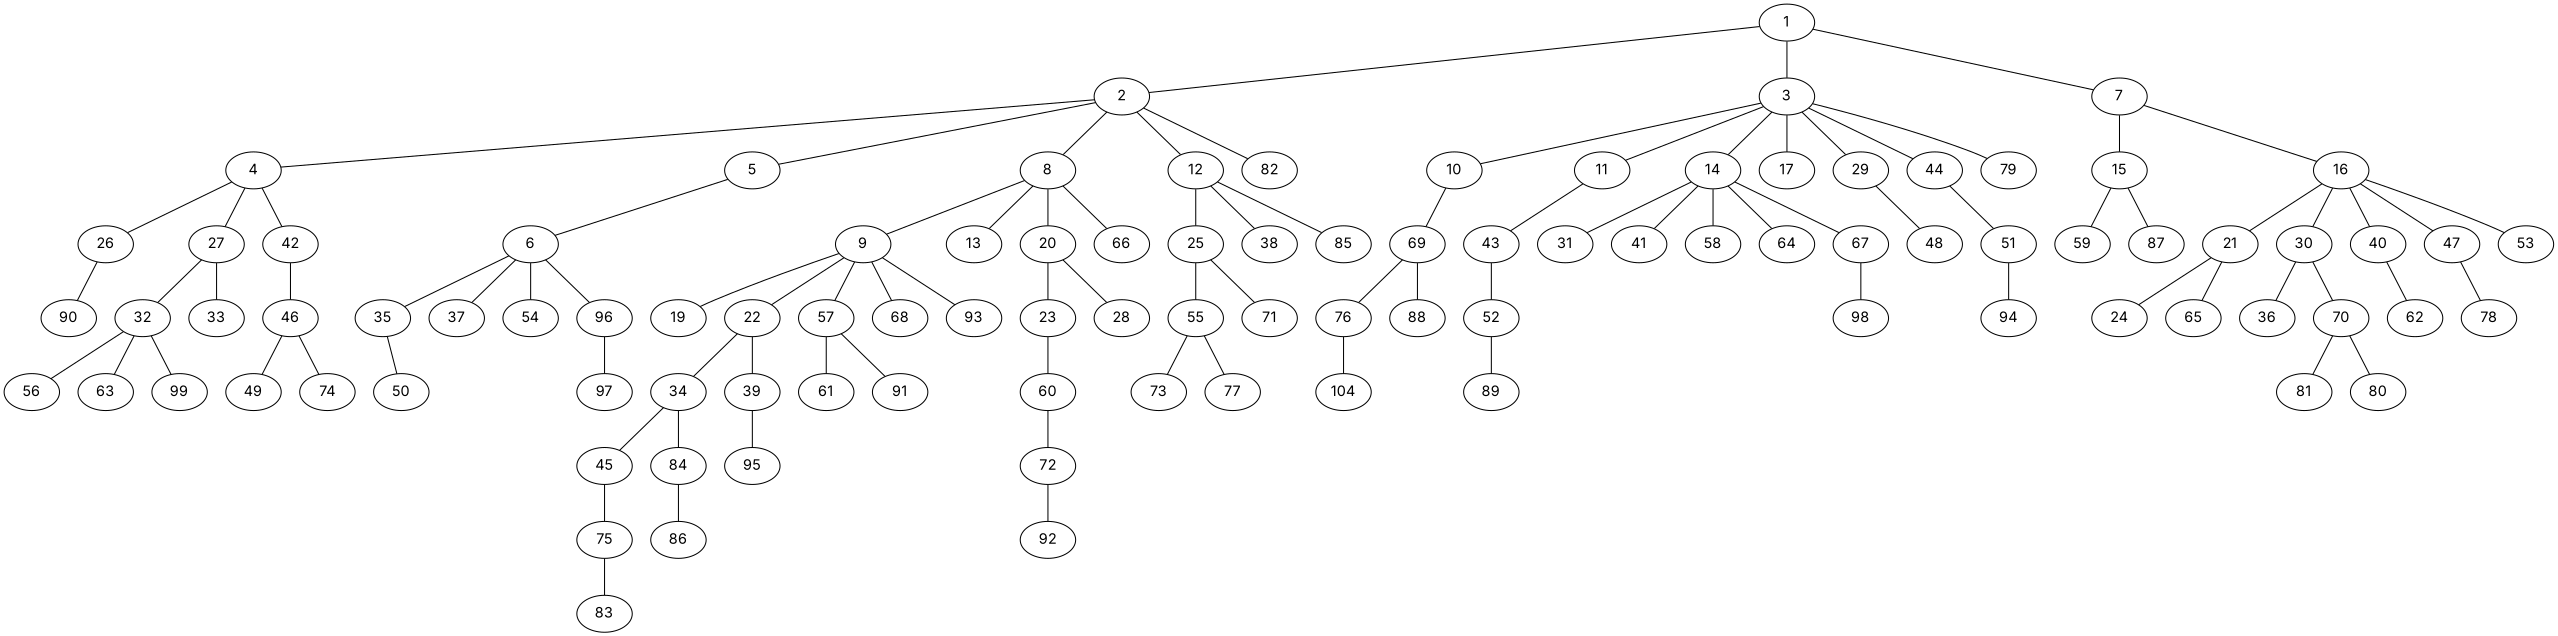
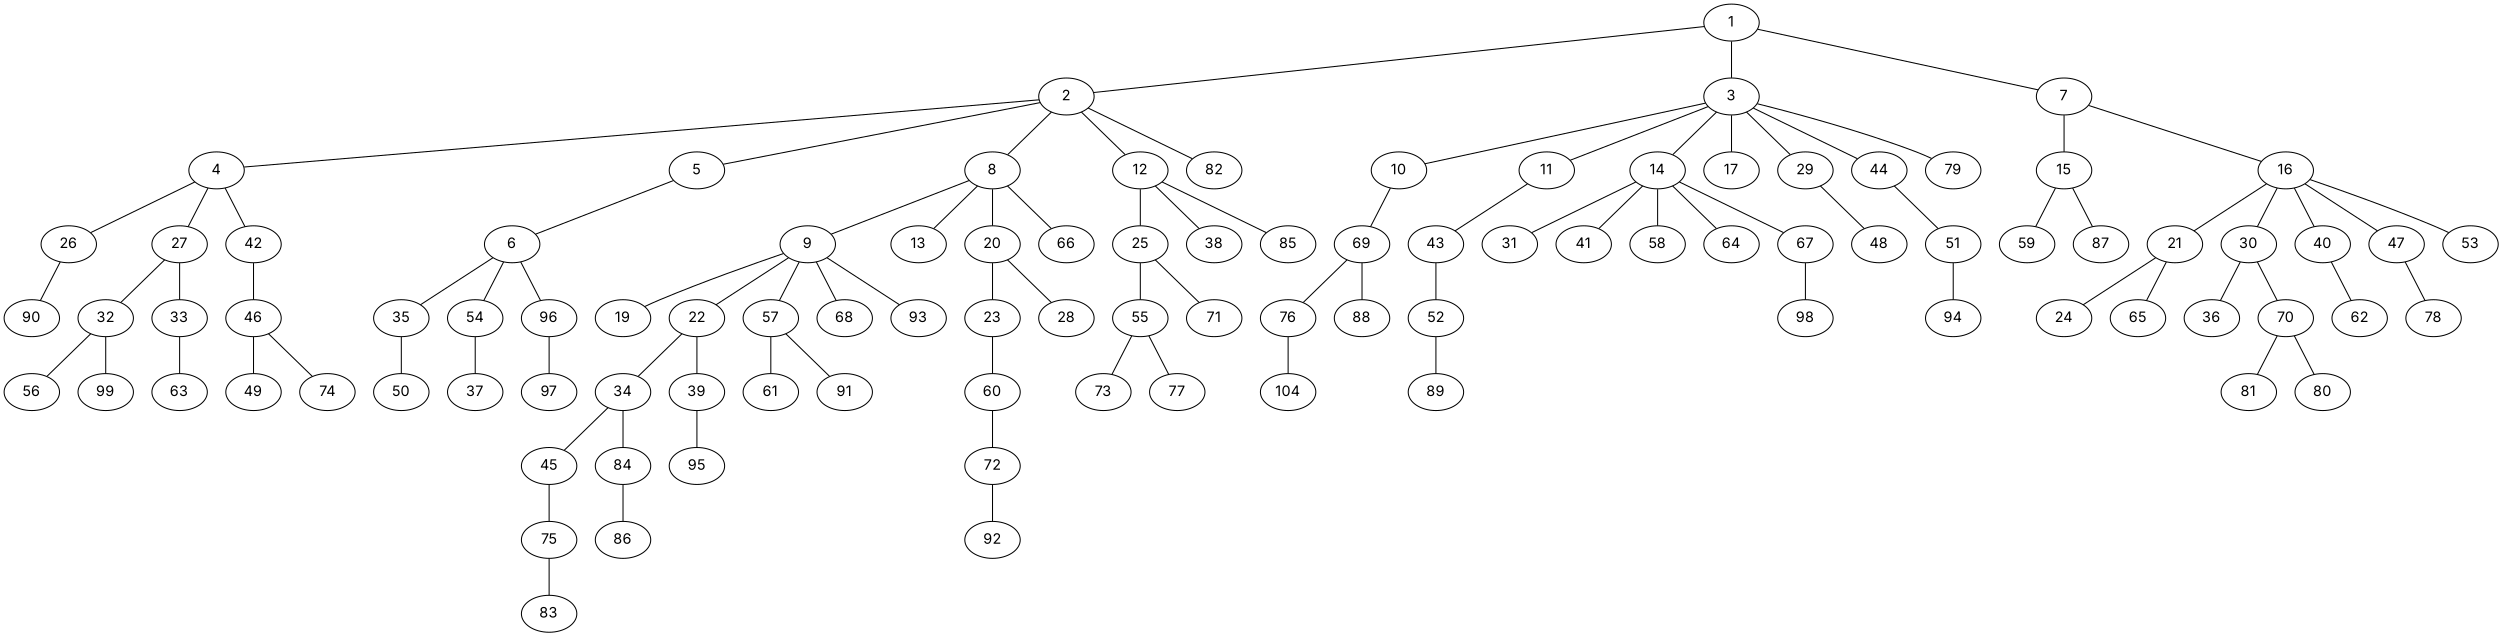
  graph {
    fontname=Inter
    node [fontname=Inter]
    edge [fontname=Inter]
    1
    2
    3
    7
    4
    5
    8
    12
    82
    10
    11
    14
    17
    29
    44
    79
    15
    16
    26
    27
    42
    6
    9
    13
    20
    66
    25
    38
    85
    69
    43
    31
    41
    58
    64
    67
    48
    51
    59
    87
    21
    30
    40
    47
    53
    90
    32
    33
    46
    35
    37
    54
    96
    19
    22
    57
    68
    93
    23
    28
    55
    71
    76
    88
    52
    98
    94
    56
    63
    99
    49
    74
    50
    97
    24
    65
    36
    70
    62
    78
    34
    39
    61
    91
    60
    45
    84
    95
    n89 [label=104]
    89
    73
    77
    81
    80
    72
    75
    86
    92
    83
    1 -- 2
    1 -- 3
    1 -- 7
    2 -- 4
    2 -- 5
    2 -- 8
    2 -- 12
    2 -- 82
    3 -- 10
    3 -- 11
    3 -- 14
    3 -- 17
    3 -- 29
    3 -- 44
    3 -- 79
    7 -- 15
    7 -- 16
    4 -- 26
    4 -- 27
    4 -- 42
    5 -- 6
    8 -- 9
    8 -- 13
    8 -- 20
    8 -- 66
    12 -- 25
    12 -- 38
    12 -- 85
    10 -- 69
    11 -- 43
    14 -- 31
    14 -- 41
    14 -- 58
    14 -- 64
    14 -- 67
    29 -- 48
    44 -- 51
    15 -- 59
    15 -- 87
    16 -- 21
    16 -- 30
    16 -- 40
    16 -- 47
    16 -- 53
    26 -- 90
    27 -- 32
    27 -- 33
    42 -- 46
    6 -- 35
-   6 -- 37
+   54 -- 37
    6 -- 54
    6 -- 96
    9 -- 19
    9 -- 22
    9 -- 57
    9 -- 68
    9 -- 93
    20 -- 23
    20 -- 28
    25 -- 55
    25 -- 71
    69 -- 76
    69 -- 88
    43 -- 52
    67 -- 98
    51 -- 94
    21 -- 24
    21 -- 65
    30 -- 36
    30 -- 70
    40 -- 62
    47 -- 78
    32 -- 56
-   32 -- 63
+   33 -- 63
    32 -- 99
    46 -- 49
    46 -- 74
    35 -- 50
    96 -- 97
    22 -- 34
    22 -- 39
    57 -- 61
    57 -- 91
    23 -- 60
    55 -- 73
    55 -- 77
    76 -- n89
    52 -- 89
    70 -- 81
    70 -- 80
    34 -- 45
    34 -- 84
    39 -- 95
    60 -- 72
    45 -- 75
    84 -- 86
    72 -- 92
    75 -- 83
  }
